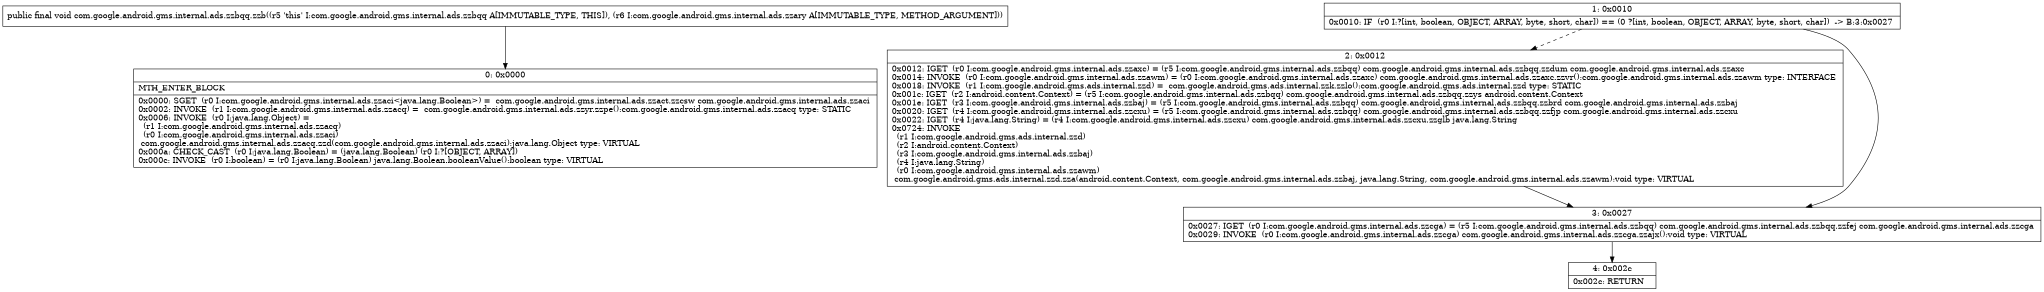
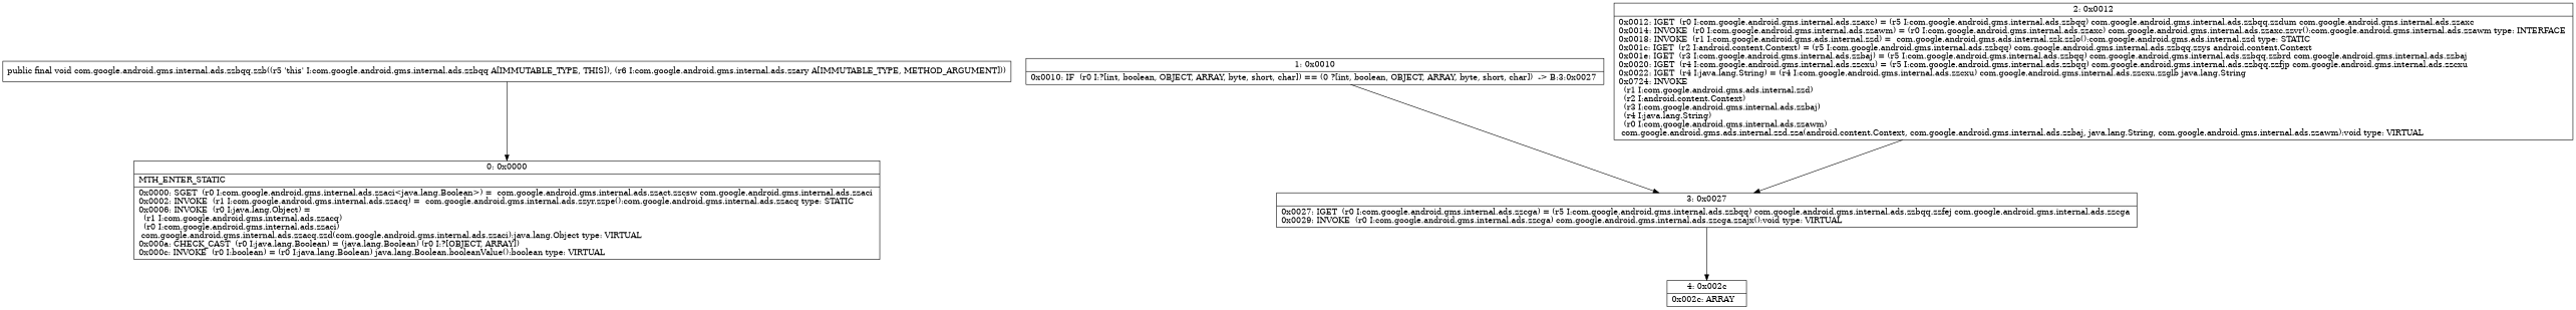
  digraph {
    node [shape=record]
-   n1 [label="{0\:\ 0x0000|MTH_ENTER_BLOCK\l|0x0000: SGET  (r0 I:com.google.android.gms.internal.ads.zzaci\<java.lang.Boolean\>) =  com.google.android.gms.internal.ads.zzact.zzcsw com.google.android.gms.internal.ads.zzaci \l0x0002: INVOKE  (r1 I:com.google.android.gms.internal.ads.zzacq) =  com.google.android.gms.internal.ads.zzyr.zzpe():com.google.android.gms.internal.ads.zzacq type: STATIC \l0x0006: INVOKE  (r0 I:java.lang.Object) = \l  (r1 I:com.google.android.gms.internal.ads.zzacq)\l  (r0 I:com.google.android.gms.internal.ads.zzaci)\l com.google.android.gms.internal.ads.zzacq.zzd(com.google.android.gms.internal.ads.zzaci):java.lang.Object type: VIRTUAL \l0x000a: CHECK_CAST  (r0 I:java.lang.Boolean) = (java.lang.Boolean) (r0 I:?[OBJECT, ARRAY]) \l0x000c: INVOKE  (r0 I:boolean) = (r0 I:java.lang.Boolean) java.lang.Boolean.booleanValue():boolean type: VIRTUAL \l}"]
+   n1 [label="{0\:\ 0x0000|MTH_ENTER_STATIC\l|0x0000: SGET  (r0 I:com.google.android.gms.internal.ads.zzaci\<java.lang.Boolean\>) =  com.google.android.gms.internal.ads.zzact.zzcsw com.google.android.gms.internal.ads.zzaci \l0x0002: INVOKE  (r1 I:com.google.android.gms.internal.ads.zzacq) =  com.google.android.gms.internal.ads.zzyr.zzpe():com.google.android.gms.internal.ads.zzacq type: STATIC \l0x0006: INVOKE  (r0 I:java.lang.Object) = \l  (r1 I:com.google.android.gms.internal.ads.zzacq)\l  (r0 I:com.google.android.gms.internal.ads.zzaci)\l com.google.android.gms.internal.ads.zzacq.zzd(com.google.android.gms.internal.ads.zzaci):java.lang.Object type: VIRTUAL \l0x000a: CHECK_CAST  (r0 I:java.lang.Boolean) = (java.lang.Boolean) (r0 I:?[OBJECT, ARRAY]) \l0x000c: INVOKE  (r0 I:boolean) = (r0 I:java.lang.Boolean) java.lang.Boolean.booleanValue():boolean type: VIRTUAL \l}"]
    n2 [label="{1\:\ 0x0010|0x0010: IF  (r0 I:?[int, boolean, OBJECT, ARRAY, byte, short, char]) == (0 ?[int, boolean, OBJECT, ARRAY, byte, short, char])  \-\> B:3:0x0027 \l}"]
    n3 [label="{2\:\ 0x0012|0x0012: IGET  (r0 I:com.google.android.gms.internal.ads.zzaxc) = (r5 I:com.google.android.gms.internal.ads.zzbqq) com.google.android.gms.internal.ads.zzbqq.zzdum com.google.android.gms.internal.ads.zzaxc \l0x0014: INVOKE  (r0 I:com.google.android.gms.internal.ads.zzawm) = (r0 I:com.google.android.gms.internal.ads.zzaxc) com.google.android.gms.internal.ads.zzaxc.zzvr():com.google.android.gms.internal.ads.zzawm type: INTERFACE \l0x0018: INVOKE  (r1 I:com.google.android.gms.ads.internal.zzd) =  com.google.android.gms.ads.internal.zzk.zzlo():com.google.android.gms.ads.internal.zzd type: STATIC \l0x001c: IGET  (r2 I:android.content.Context) = (r5 I:com.google.android.gms.internal.ads.zzbqq) com.google.android.gms.internal.ads.zzbqq.zzys android.content.Context \l0x001e: IGET  (r3 I:com.google.android.gms.internal.ads.zzbaj) = (r5 I:com.google.android.gms.internal.ads.zzbqq) com.google.android.gms.internal.ads.zzbqq.zzbrd com.google.android.gms.internal.ads.zzbaj \l0x0020: IGET  (r4 I:com.google.android.gms.internal.ads.zzcxu) = (r5 I:com.google.android.gms.internal.ads.zzbqq) com.google.android.gms.internal.ads.zzbqq.zzfjp com.google.android.gms.internal.ads.zzcxu \l0x0022: IGET  (r4 I:java.lang.String) = (r4 I:com.google.android.gms.internal.ads.zzcxu) com.google.android.gms.internal.ads.zzcxu.zzglb java.lang.String \l0x0724: INVOKE  \l  (r1 I:com.google.android.gms.ads.internal.zzd)\l  (r2 I:android.content.Context)\l  (r3 I:com.google.android.gms.internal.ads.zzbaj)\l  (r4 I:java.lang.String)\l  (r0 I:com.google.android.gms.internal.ads.zzawm)\l com.google.android.gms.ads.internal.zzd.zza(android.content.Context, com.google.android.gms.internal.ads.zzbaj, java.lang.String, com.google.android.gms.internal.ads.zzawm):void type: VIRTUAL \l}"]
    n4 [label="{3\:\ 0x0027|0x0027: IGET  (r0 I:com.google.android.gms.internal.ads.zzcga) = (r5 I:com.google.android.gms.internal.ads.zzbqq) com.google.android.gms.internal.ads.zzbqq.zzfej com.google.android.gms.internal.ads.zzcga \l0x0029: INVOKE  (r0 I:com.google.android.gms.internal.ads.zzcga) com.google.android.gms.internal.ads.zzcga.zzajx():void type: VIRTUAL \l}"]
-   n5 [label="{4\:\ 0x002c|0x002c: RETURN   \l}"]
+   n5 [label="{4\:\ 0x002c|0x002c: ARRAY   \l}"]
    n6 [label="{public final void com.google.android.gms.internal.ads.zzbqq.zzb((r5 'this' I:com.google.android.gms.internal.ads.zzbqq A[IMMUTABLE_TYPE, THIS]), (r6 I:com.google.android.gms.internal.ads.zzary A[IMMUTABLE_TYPE, METHOD_ARGUMENT])) }"]
-   n2 -> n3 [style=dashed]
    n2 -> n4
    n3 -> n4
    n4 -> n5
    n6 -> n1
  }
